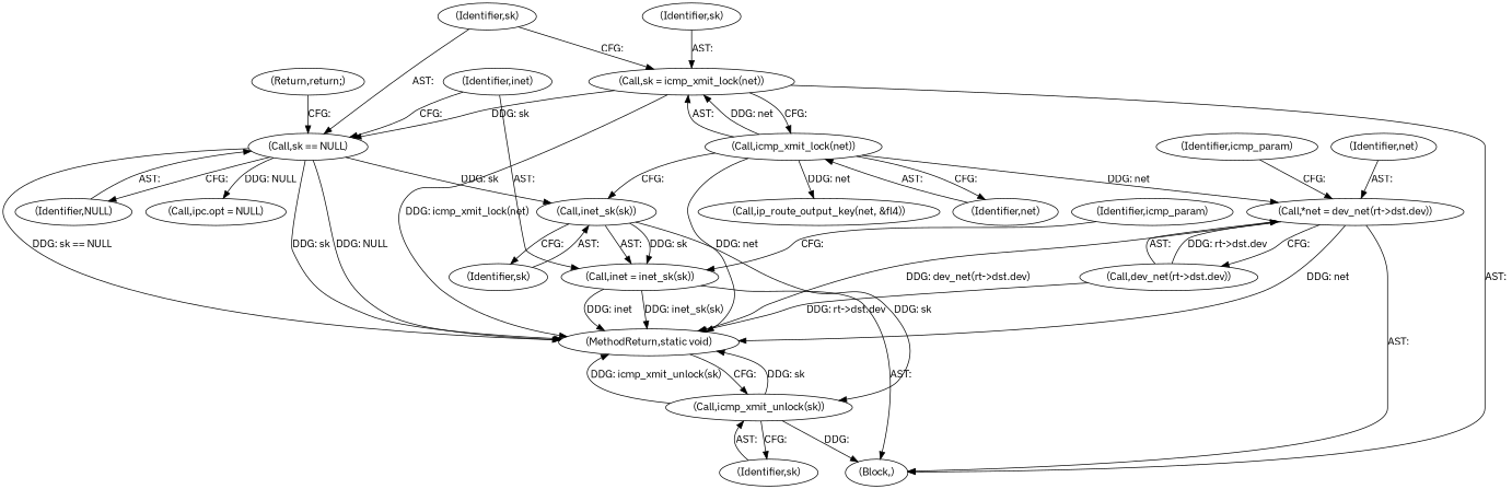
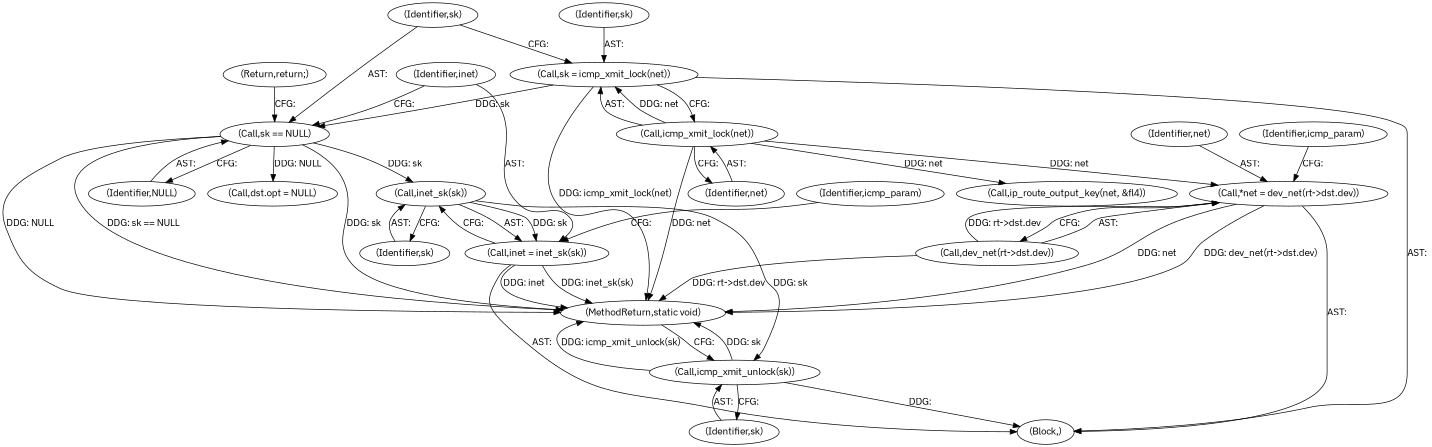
  digraph {
    fontname="IBM Plex Sans"
    node [fontname="IBM Plex Sans"]
    edge [fontname="IBM Plex Sans"]
    n1 [label="(Call,inet_sk(sk))"]
    n2 [label="(Call,inet = inet_sk(sk))"]
    n3 [label="(Call,icmp_xmit_unlock(sk))"]
    n4 [label="(Identifier,sk)"]
    n5 [label="(MethodReturn,static void)"]
    n6 [label="(Block,)"]
    n7 [label="(Identifier,sk)"]
    n8 [label="(Call,sk == NULL)"]
    n9 [label="(Identifier,NULL)"]
-   n10 [label="(Call,ipc.opt = NULL)"]
+   n10 [label="(Call,dst.opt = NULL)"]
    n11 [label="(Call,sk = icmp_xmit_lock(net))"]
    n12 [label="(Call,icmp_xmit_lock(net))"]
    n13 [label="(Identifier,net)"]
    n14 [label="(Call,ip_route_output_key(net, &fl4))"]
    n15 [label="(Call,*net = dev_net(rt->dst.dev))"]
    n16 [label="(Call,dev_net(rt->dst.dev))"]
    n17 [label="(Identifier,inet)"]
    n18 [label="(Identifier,net)"]
    n19 [label="(Identifier,icmp_param)"]
    n20 [label="(Return,return;)"]
    n21 [label="(Identifier,sk)"]
    n22 [label="(Identifier,sk)"]
    n23 [label="(Identifier,icmp_param)"]
    n1 -> n2 [label="AST: "]
    n1 -> n2 [label="DDG: sk"]
    n1 -> n3 [label="DDG: sk"]
    n1 -> n4 [label="CFG: "]
-   n12 -> n1 [label="CFG: "]
+   n2 -> n1 [label="CFG: "]
    n2 -> n5 [label="DDG: inet"]
    n2 -> n5 [label="DDG: inet_sk(sk)"]
    n2 -> n6 [label="AST: "]
    n3 -> n5 [label="DDG: sk"]
    n3 -> n5 [label="DDG: icmp_xmit_unlock(sk)"]
    n3 -> n6 [label="DDG: "]
    n3 -> n7 [label="CFG: "]
    n4 -> n1 [label="AST: "]
    n5 -> n3 [label="CFG: "]
    n7 -> n3 [label="AST: "]
    n8 -> n1 [label="DDG: sk"]
    n8 -> n5 [label="DDG: NULL"]
    n8 -> n5 [label="DDG: sk == NULL"]
    n8 -> n5 [label="DDG: sk"]
    n8 -> n9 [label="CFG: "]
    n8 -> n10 [label="DDG: NULL"]
    n9 -> n8 [label="AST: "]
    n11 -> n5 [label="DDG: icmp_xmit_lock(net)"]
    n11 -> n6 [label="AST: "]
    n11 -> n8 [label="DDG: sk"]
    n11 -> n12 [label="CFG: "]
    n12 -> n5 [label="DDG: net"]
    n12 -> n11 [label="AST: "]
    n12 -> n11 [label="DDG: net"]
    n12 -> n13 [label="CFG: "]
    n12 -> n14 [label="DDG: net"]
    n12 -> n15 [label="DDG: net"]
    n13 -> n12 [label="AST: "]
    n15 -> n5 [label="DDG: net"]
    n15 -> n5 [label="DDG: dev_net(rt->dst.dev)"]
    n15 -> n6 [label="AST: "]
    n15 -> n16 [label="CFG: "]
    n16 -> n5 [label="DDG: rt->dst.dev"]
    n16 -> n15 [label="AST: "]
    n16 -> n15 [label="DDG: rt->dst.dev"]
    n17 -> n2 [label="AST: "]
    n17 -> n8 [label="CFG: "]
    n18 -> n15 [label="AST: "]
    n19 -> n2 [label="CFG: "]
    n20 -> n8 [label="CFG: "]
    n21 -> n8 [label="AST: "]
    n21 -> n11 [label="CFG: "]
    n22 -> n11 [label="AST: "]
    n23 -> n15 [label="CFG: "]
  }
